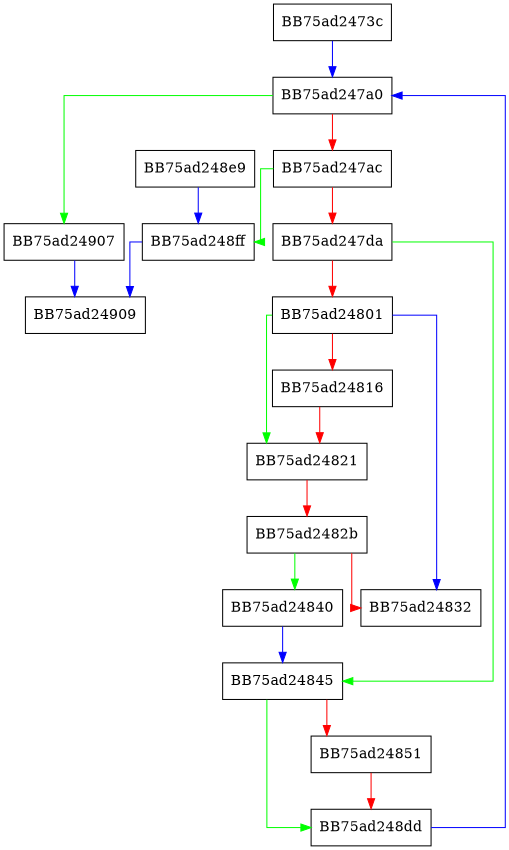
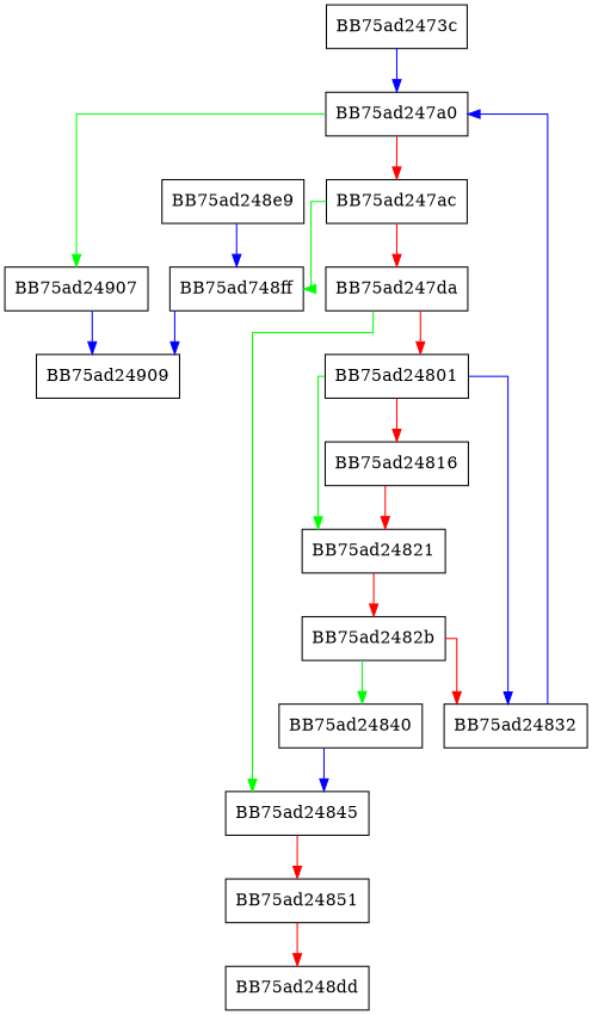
  digraph {
    splines=ortho
    node [shape=box]
    edge [color=red]
    BB75ad2473c
    BB75ad247a0
    BB75ad24907
    BB75ad247ac
    BB75ad24909
-   BB75ad248ff
+   BB75ad248ff [label=BB75ad748ff]
    BB75ad247da
    BB75ad24845
    BB75ad24801
    BB75ad248dd
    BB75ad24851
    BB75ad24821
    BB75ad24816
    BB75ad24832
    BB75ad2482b
    BB75ad248e9
    BB75ad24840
    BB75ad2473c -> BB75ad247a0 [color=blue]
    BB75ad247a0 -> BB75ad24907 [color=green]
    BB75ad247a0 -> BB75ad247ac
    BB75ad24907 -> BB75ad24909 [color=blue]
    BB75ad247ac -> BB75ad248ff [color=green]
    BB75ad247ac -> BB75ad247da
    BB75ad248ff -> BB75ad24909 [color=blue]
    BB75ad247da -> BB75ad24845 [color=green]
    BB75ad247da -> BB75ad24801
-   BB75ad24845 -> BB75ad248dd [color=green]
    BB75ad24845 -> BB75ad24851
    BB75ad24801 -> BB75ad24821 [color=green]
    BB75ad24801 -> BB75ad24816
    BB75ad24801 -> BB75ad24832 [color=blue]
-   BB75ad248dd -> BB75ad247a0 [color=blue]
+   BB75ad24832 -> BB75ad247a0 [color=blue]
    BB75ad24851 -> BB75ad248dd
    BB75ad24821 -> BB75ad2482b
    BB75ad24816 -> BB75ad24821
    BB75ad2482b -> BB75ad24832
    BB75ad2482b -> BB75ad24840 [color=green]
    BB75ad248e9 -> BB75ad248ff [color=blue]
    BB75ad24840 -> BB75ad24845 [color=blue]
  }
